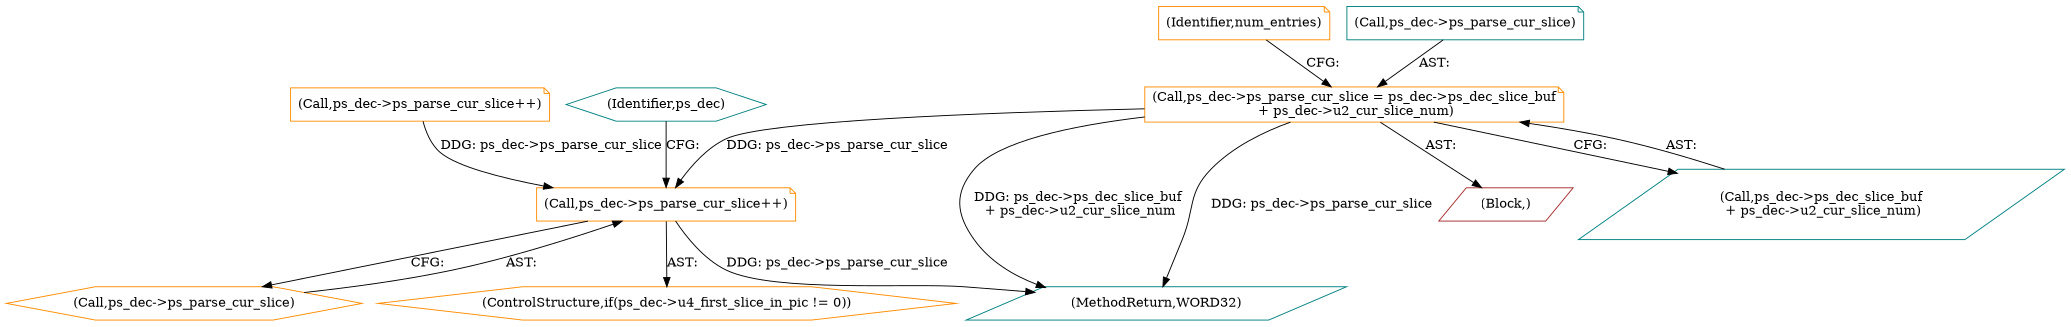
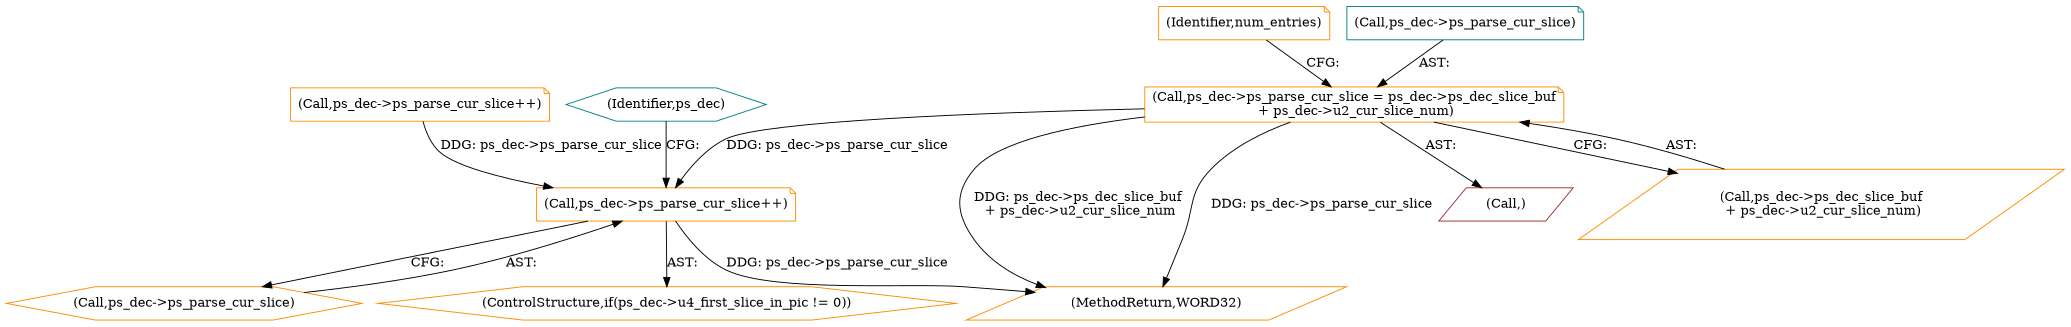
  digraph {
    node [color=darkorange shape=note]
    n1 [label="(Call,ps_dec->ps_parse_cur_slice = ps_dec->ps_dec_slice_buf\n + ps_dec->u2_cur_slice_num)"]
    n2 [label="(Call,ps_dec->ps_parse_cur_slice++)"]
-   n3 [color=teal label="(MethodReturn,WORD32)" shape=parallelogram]
-   n4 [color=brown label="(Block,)" shape=parallelogram]
-   n5 [color=teal label="(Call,ps_dec->ps_dec_slice_buf\n + ps_dec->u2_cur_slice_num)" shape=parallelogram]
+   n3 [label="(MethodReturn,WORD32)" shape=parallelogram]
+   n4 [color=brown label="(Call,)" shape=parallelogram]
+   n5 [label="(Call,ps_dec->ps_dec_slice_buf\n + ps_dec->u2_cur_slice_num)" shape=parallelogram]
    n6 [label="(Call,ps_dec->ps_parse_cur_slice)" shape=hexagon]
    n7 [label="(ControlStructure,if(ps_dec->u4_first_slice_in_pic != 0))" shape=hexagon]
    n8 [label="(Identifier,num_entries)"]
    n9 [label="(Call,ps_dec->ps_parse_cur_slice++)"]
    n10 [color=teal label="(Call,ps_dec->ps_parse_cur_slice)"]
    n11 [color=teal label="(Identifier,ps_dec)" shape=hexagon]
    n1 -> n2 [label="DDG: ps_dec->ps_parse_cur_slice"]
    n1 -> n3 [label="DDG: ps_dec->ps_dec_slice_buf\n + ps_dec->u2_cur_slice_num"]
    n1 -> n3 [label="DDG: ps_dec->ps_parse_cur_slice"]
    n1 -> n4 [label="AST: "]
    n1 -> n5 [label="CFG: "]
    n2 -> n3 [label="DDG: ps_dec->ps_parse_cur_slice"]
    n2 -> n6 [label="CFG: "]
    n2 -> n7 [label="AST: "]
    n5 -> n1 [label="AST: "]
    n6 -> n2 [label="AST: "]
    n8 -> n1 [label="CFG: "]
    n9 -> n2 [label="DDG: ps_dec->ps_parse_cur_slice"]
    n10 -> n1 [label="AST: "]
    n11 -> n2 [label="CFG: "]
  }
